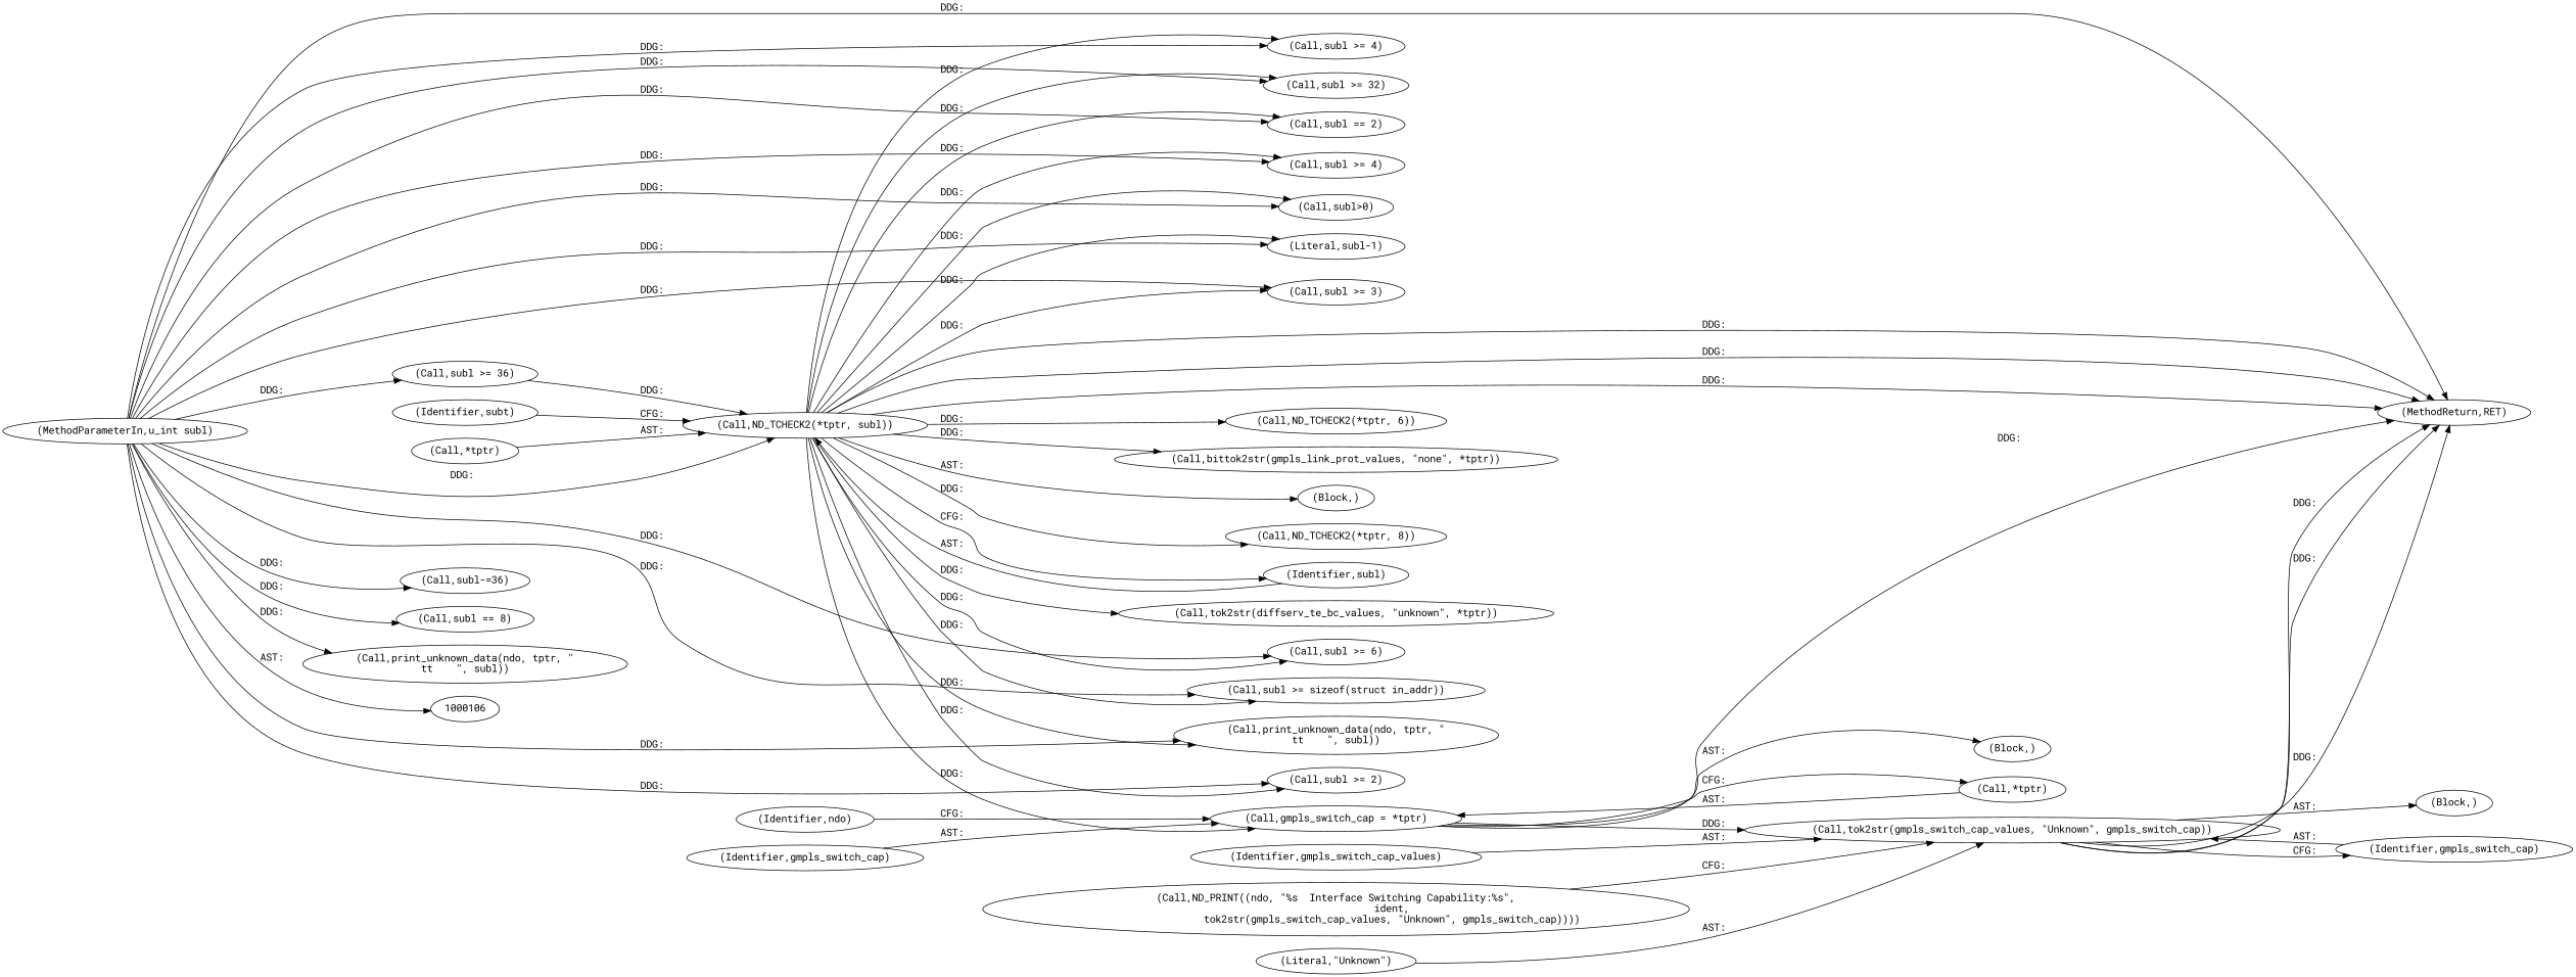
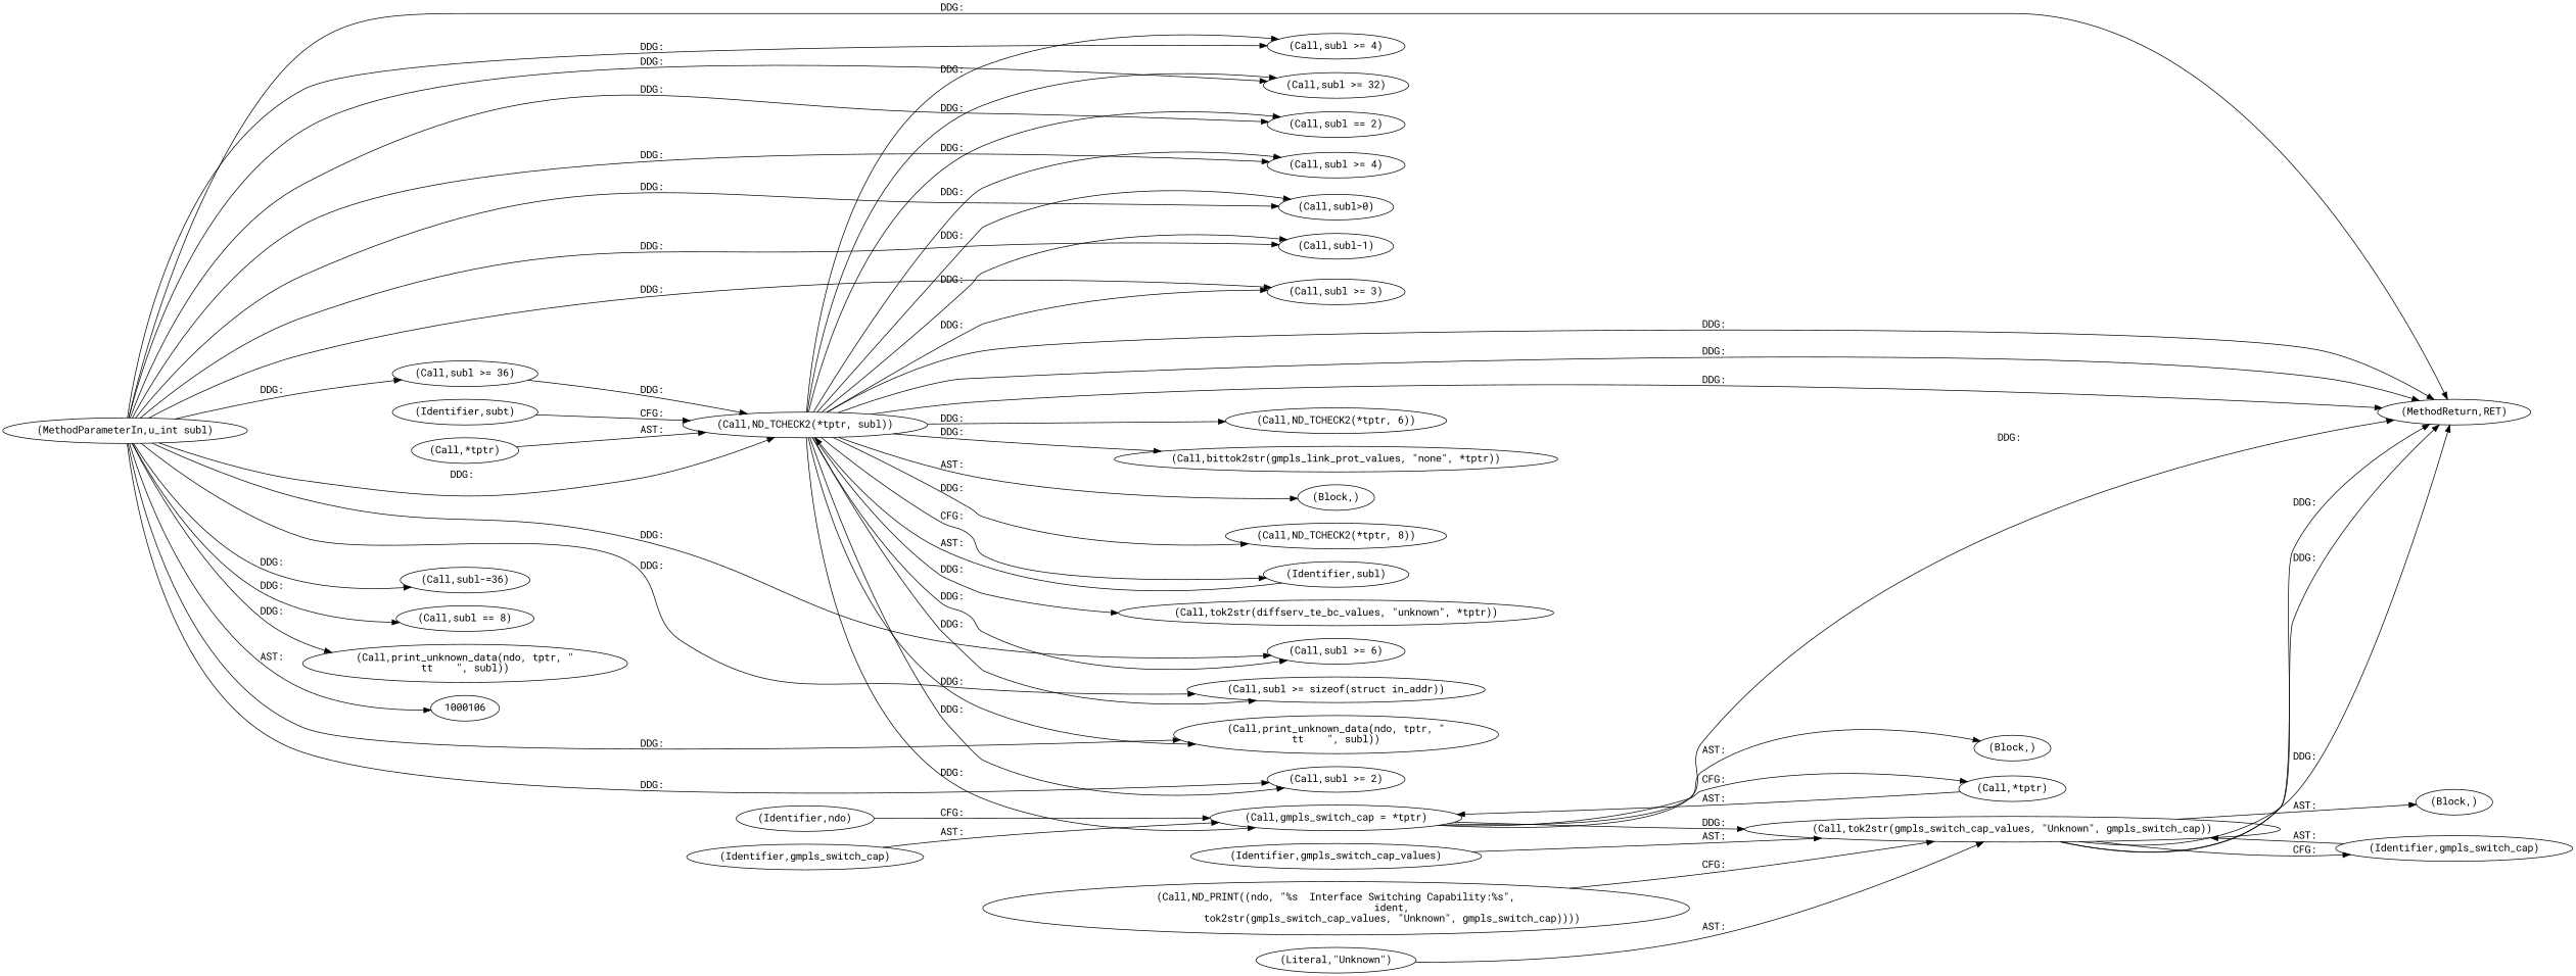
  digraph {
    fontname="Roboto Mono"
    rankdir=LR
    node [fontname="Roboto Mono"]
    edge [fontname="Roboto Mono"]
    n1 [label="(Call,gmpls_switch_cap = *tptr)"]
    n2 [label="(Call,tok2str(gmpls_switch_cap_values, \"Unknown\", gmpls_switch_cap))"]
    n3 [label="(MethodReturn,RET)"]
    n4 [label="(Call,*tptr)"]
    n5 [label="(Block,)"]
    n6 [label="(Identifier,gmpls_switch_cap)"]
    n7 [label="(Block,)"]
    n8 [label="(Call,ND_TCHECK2(*tptr, subl))"]
    n9 [label="(Call,ND_TCHECK2(*tptr, 6))"]
    n10 [label="(Call,subl == 2)"]
    n11 [label="(Call,subl >= 4)"]
    n12 [label="(Call,bittok2str(gmpls_link_prot_values, \"none\", *tptr))"]
    n13 [label="(Call,subl >= 3)"]
    n14 [label="(Call,subl >= 6)"]
    n15 [label="(Block,)"]
    n16 [label="(Call,subl >= sizeof(struct in_addr))"]
    n17 [label="(Call,ND_TCHECK2(*tptr, 8))"]
    n18 [label="(Identifier,subl)"]
    n19 [label="(Call,subl >= 32)"]
    n20 [label="(Call,tok2str(diffserv_te_bc_values, \"unknown\", *tptr))"]
    n21 [label="(Call,print_unknown_data(ndo, tptr, \"\n\t\t    \", subl))"]
    n22 [label="(Call,subl >= 2)"]
    n23 [label="(Call,subl >= 4)"]
    n24 [label="(Call,subl>0)"]
-   n25 [label="(Literal,subl-1)"]
+   n25 [label="(Call,subl-1)"]
    n26 [label="(Call,subl >= 36)"]
    n27 [label="(MethodParameterIn,u_int subl)"]
    n28 [label="(Call,subl-=36)"]
    n29 [label="(Call,subl == 8)"]
    n30 [label="(Call,print_unknown_data(ndo, tptr, \"\n\t\t    \", subl))"]
    1000106
    n32 [label="(Call,ND_PRINT((ndo, \"%s  Interface Switching Capability:%s\",\n                   ident,\n                   tok2str(gmpls_switch_cap_values, \"Unknown\", gmpls_switch_cap))))"]
    n33 [label="(Literal,\"Unknown\")"]
    n34 [label="(Identifier,gmpls_switch_cap)"]
    n35 [label="(Identifier,subt)"]
    n36 [label="(Identifier,gmpls_switch_cap_values)"]
    n37 [label="(Identifier,ndo)"]
    n38 [label="(Call,*tptr)"]
    n1 -> n2 [label="DDG: "]
    n1 -> n3 [label="DDG: "]
    n1 -> n4 [label="CFG: "]
    n1 -> n5 [label="AST: "]
    n2 -> n3 [label="DDG: "]
    n2 -> n3 [label="DDG: "]
    n2 -> n3 [label="DDG: "]
    n2 -> n6 [label="CFG: "]
    n2 -> n7 [label="AST: "]
    n4 -> n1 [label="AST: "]
    n6 -> n2 [label="AST: "]
    n8 -> n1 [label="DDG: "]
    n8 -> n3 [label="DDG: "]
    n8 -> n3 [label="DDG: "]
    n8 -> n3 [label="DDG: "]
    n8 -> n9 [label="DDG: "]
    n8 -> n10 [label="DDG: "]
    n8 -> n11 [label="DDG: "]
    n8 -> n12 [label="DDG: "]
    n8 -> n13 [label="DDG: "]
    n8 -> n14 [label="DDG: "]
    n8 -> n15 [label="AST: "]
    n8 -> n16 [label="DDG: "]
    n8 -> n17 [label="DDG: "]
    n8 -> n18 [label="CFG: "]
    n8 -> n19 [label="DDG: "]
    n8 -> n20 [label="DDG: "]
    n8 -> n21 [label="DDG: "]
    n8 -> n22 [label="DDG: "]
    n8 -> n23 [label="DDG: "]
    n8 -> n24 [label="DDG: "]
    n8 -> n25 [label="DDG: "]
    n18 -> n8 [label="AST: "]
    n26 -> n8 [label="DDG: "]
    n27 -> n3 [label="DDG: "]
    n27 -> n8 [label="DDG: "]
    n27 -> n10 [label="DDG: "]
    n27 -> n11 [label="DDG: "]
    n27 -> n13 [label="DDG: "]
    n27 -> n14 [label="DDG: "]
    n27 -> n16 [label="DDG: "]
    n27 -> n19 [label="DDG: "]
    n27 -> n21 [label="DDG: "]
    n27 -> n22 [label="DDG: "]
    n27 -> n23 [label="DDG: "]
    n27 -> n24 [label="DDG: "]
    n27 -> n25 [label="DDG: "]
    n27 -> n26 [label="DDG: "]
    n27 -> n28 [label="DDG: "]
    n27 -> n29 [label="DDG: "]
    n27 -> n30 [label="DDG: "]
    n27 -> 1000106 [label="AST: "]
    n32 -> n2 [label="CFG: "]
    n33 -> n2 [label="AST: "]
    n34 -> n1 [label="AST: "]
    n35 -> n8 [label="CFG: "]
    n36 -> n2 [label="AST: "]
    n37 -> n1 [label="CFG: "]
    n38 -> n8 [label="AST: "]
  }
